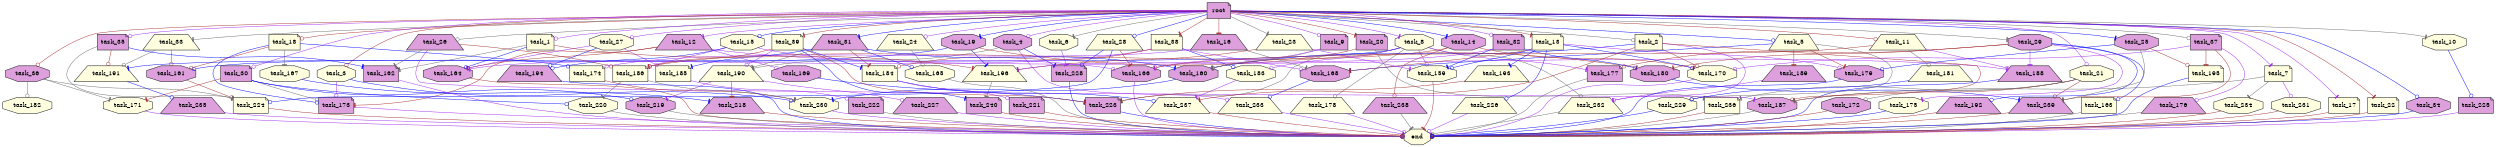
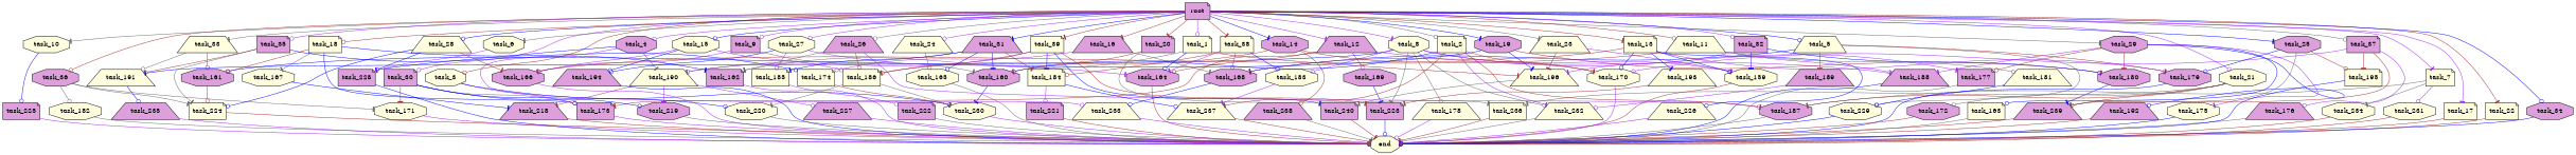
  digraph {
    node [fillcolor=lightyellow shape=octagon style=filled]
    edge [arrowhead=odot color=brown]
    task_12 [fillcolor=plum shape=trapezium]
    task_169 [fillcolor=plum]
    task_164 [fillcolor=plum]
    task_188 [fillcolor=plum shape=trapezium]
    task_173 [fillcolor=plum shape=note]
    task_223 [fillcolor=plum shape=note]
    end
    task_160 [fillcolor=plum]
    task_230
    task_36 [fillcolor=plum]
    task_171
    task_182
    task_224 [shape=note]
    task_19 [fillcolor=plum]
    task_180 [fillcolor=plum]
    task_196 [shape=trapezium]
    task_161 [fillcolor=plum]
    task_239 [fillcolor=plum shape=trapezium]
    task_240 [fillcolor=plum shape=note]
    root [fillcolor=plum shape=note]
    task_10
    task_18 [shape=note]
    task_4 [fillcolor=plum]
    task_33 [shape=trapezium]
    task_8
    task_15
    task_5 [shape=trapezium]
    task_27
    task_14 [fillcolor=plum]
    task_21
    task_38 [shape=note]
    task_16 [fillcolor=plum shape=trapezium]
    task_7 [shape=note]
    task_24 [shape=trapezium]
    task_26 [fillcolor=plum shape=trapezium]
    task_30 [fillcolor=plum shape=note]
    task_39 [shape=note]
    task_17 [shape=note]
    task_31 [fillcolor=plum shape=trapezium]
    task_2 [shape=note]
    task_35 [fillcolor=plum shape=note]
    task_3
    task_22 [shape=note]
    task_29 [fillcolor=plum]
    task_28 [shape=trapezium]
    task_23 [shape=trapezium]
    task_6
    task_32 [fillcolor=plum shape=note]
    task_20 [fillcolor=plum shape=note]
    task_9 [fillcolor=plum shape=note]
    task_37 [fillcolor=plum shape=note]
    task_1 [shape=note]
    task_34 [fillcolor=plum]
    task_25 [fillcolor=plum]
    task_13 [shape=note]
    task_11 [shape=trapezium]
    task_225 [fillcolor=plum shape=note]
    task_167
    task_174 [shape=note]
    task_233 [shape=trapezium]
    task_228 [fillcolor=plum shape=note]
    task_190 [shape=trapezium]
    task_191 [shape=trapezium]
    task_232 [shape=trapezium]
    task_183
    task_177 [fillcolor=plum shape=note]
    task_159
    task_178 [shape=trapezium]
    task_186 [shape=note]
    task_166 [fillcolor=plum]
    task_194 [fillcolor=plum shape=trapezium]
    task_168 [fillcolor=plum]
    task_189 [fillcolor=plum shape=trapezium]
    task_229
    task_179 [fillcolor=plum]
    task_185 [shape=note]
    task_170
    task_238 [fillcolor=plum shape=trapezium]
    task_172 [fillcolor=plum]
    task_187 [fillcolor=plum]
    task_236 [shape=note]
    task_184 [shape=note]
    task_234
    task_231
    task_165
    task_162 [fillcolor=plum shape=note]
    task_219 [fillcolor=plum]
    task_220
    task_237 [shape=trapezium]
    task_192 [fillcolor=plum shape=trapezium]
    task_163 [shape=note]
    task_175
    task_176 [fillcolor=plum shape=trapezium]
    task_195 [shape=note]
    task_193 [shape=trapezium]
    task_226 [shape=trapezium]
    task_181 [shape=trapezium]
    task_218 [fillcolor=plum shape=trapezium]
    task_227 [fillcolor=plum shape=trapezium]
    task_235 [fillcolor=plum shape=trapezium]
    task_222 [fillcolor=plum shape=note]
    task_221 [fillcolor=plum shape=note]
    task_12 -> task_169 [color=purple]
    task_12 -> task_164
    task_12 -> task_188 [arrowhead=tee color=purple]
    task_12 -> task_173 [arrowhead=tee]
    task_169 -> task_223 [arrowhead=tee color=blue]
    task_164 -> end
    task_188 -> end [color=blue]
    task_173 -> end [color=purple]
    task_223 -> end [color=blue]
    task_160 -> task_230 [arrowhead=tee color=blue]
    task_230 -> end [color=purple]
    task_36 -> task_171 [arrowhead=tee color=gray40]
    task_36 -> task_182 [color=gray40]
    task_36 -> task_224 [arrowhead=tee color=gray40]
    task_171 -> end [arrowhead=tee color=purple]
+   task_182 -> end [arrowhead=tee color=gray40]
    task_224 -> end
    task_19 -> task_180 [arrowhead=tee]
    task_19 -> task_196 [arrowhead=tee color=blue]
    task_19 -> task_161 [color=blue]
    task_180 -> task_239 [arrowhead=tee color=blue]
    task_196 -> task_240 [arrowhead=tee color=gray40]
    task_161 -> task_224
    task_239 -> end [arrowhead=tee]
    task_240 -> end [arrowhead=tee]
    root -> task_12 [arrowhead=tee color=purple]
    root -> task_36
    root -> task_19 [arrowhead=tee color=blue]
    root -> task_10 [arrowhead=tee color=gray40]
    root -> task_18
    root -> task_4 [color=purple]
    root -> task_33 [arrowhead=tee color=gray40]
    root -> task_8 [arrowhead=tee color=purple]
    root -> task_15 [color=blue]
    root -> task_5 [color=blue]
    root -> task_27 [color=purple]
    root -> task_14 [arrowhead=tee color=blue]
    root -> task_21 [color=purple]
    root -> task_38 [arrowhead=tee]
    root -> task_16 [arrowhead=tee]
    root -> task_7 [arrowhead=tee color=purple]
    root -> task_24 [color=purple]
    root -> task_26 [color=gray40]
    root -> task_30 [color=purple]
    root -> task_39 [arrowhead=tee]
    root -> task_17 [arrowhead=tee color=purple]
    root -> task_31 [arrowhead=tee color=blue]
    root -> task_2 [color=gray40]
    root -> task_35 [color=purple]
    root -> task_3
    root -> task_22 [arrowhead=tee]
    root -> task_29 [arrowhead=tee color=gray40]
    root -> task_28 [color=blue]
    root -> task_23 [arrowhead=tee color=gray40]
    root -> task_6 [arrowhead=tee color=gray40]
    root -> task_32 [color=purple]
    root -> task_20 [arrowhead=tee]
    root -> task_9 [color=purple]
    root -> task_37 [color=gray40]
    root -> task_1 [color=purple]
    root -> task_34 [color=blue]
    root -> task_25 [arrowhead=tee color=blue]
    root -> task_13 [arrowhead=tee]
    root -> task_11
    task_10 -> task_225 [color=blue]
    task_18 -> task_173 [color=blue]
    task_18 -> task_161
    task_18 -> task_167 [arrowhead=tee color=gray40]
    task_18 -> task_174 [color=blue]
    task_4 -> task_233 [color=purple]
    task_4 -> task_228 [arrowhead=tee color=blue]
    task_4 -> task_190 [arrowhead=tee color=gray40]
    task_33 -> task_161
    task_33 -> task_191 [color=gray40]
    task_8 -> task_223 [arrowhead=tee color=gray40]
    task_8 -> task_191 [arrowhead=tee color=blue]
    task_8 -> task_232 [color=gray40]
    task_8 -> task_183 [color=purple]
    task_8 -> task_177 [arrowhead=tee color=purple]
    task_8 -> task_159 [color=purple]
    task_8 -> task_178 [color=gray40]
    task_15 -> task_186 [color=purple]
    task_15 -> task_166 [color=purple]
    task_15 -> task_194 [color=blue]
    task_5 -> task_168 [arrowhead=tee color=blue]
    task_5 -> task_189 [arrowhead=tee]
    task_5 -> task_229 [color=gray40]
    task_5 -> task_179 [arrowhead=tee]
    task_27 -> task_164 [arrowhead=tee color=purple]
    task_27 -> task_194 [color=blue]
    task_27 -> task_185 [color=purple]
    task_14 -> task_186 [arrowhead=tee]
    task_14 -> task_170 [arrowhead=tee]
    task_14 -> task_238
    task_21 -> task_239
    task_21 -> task_172 [color=gray40]
    task_21 -> task_187 [arrowhead=tee]
    task_21 -> task_236 [arrowhead=tee color=gray40]
    task_38 -> task_164 [arrowhead=tee color=purple]
    task_38 -> task_183 [color=blue]
    task_38 -> task_168 [color=purple]
    task_38 -> task_184
    task_16 -> task_174 [color=purple]
    task_16 -> task_168 [arrowhead=tee color=gray40]
    task_7 -> task_187 [arrowhead=tee color=gray40]
    task_7 -> task_234 [arrowhead=tee color=gray40]
    task_7 -> task_231 [color=purple]
    task_24 -> task_165 [color=gray40]
    task_26 -> task_186
    task_26 -> task_187 [arrowhead=tee color=purple]
    task_26 -> task_162 [arrowhead=tee color=gray40]
    task_30 -> task_173 [color=gray40]
    task_30 -> task_171 [arrowhead=tee]
    task_30 -> task_219 [color=blue]
    task_30 -> task_220 [color=blue]
    task_39 -> task_223 [arrowhead=tee]
    task_39 -> task_240 [arrowhead=tee color=blue]
    task_39 -> task_190 [color=purple]
    task_39 -> task_186
    task_39 -> task_184 [arrowhead=tee color=blue]
    task_17 -> end
    task_31 -> task_160 [arrowhead=tee color=blue]
    task_31 -> task_190 [arrowhead=tee color=gray40]
    task_31 -> task_185 [arrowhead=tee color=blue]
    task_31 -> task_184 [arrowhead=tee]
    task_31 -> task_165 [color=blue]
    task_2 -> task_160 [color=blue]
    task_2 -> task_232 [arrowhead=tee color=purple]
    task_2 -> task_170
    task_2 -> task_187
    task_2 -> task_237 [arrowhead=tee]
    task_35 -> task_224 [arrowhead=tee color=gray40]
    task_35 -> task_191
    task_35 -> task_162 [arrowhead=tee color=blue]
    task_3 -> task_173 [color=purple]
    task_3 -> task_230 [color=blue]
    task_22 -> end
    task_29 -> task_188 [arrowhead=tee color=purple]
    task_29 -> task_180 [arrowhead=tee]
    task_29 -> task_177
    task_29 -> task_192 [color=blue]
    task_29 -> task_163 [color=blue]
    task_29 -> task_175 [arrowhead=tee color=purple]
    task_28 -> task_224 [color=blue]
    task_28 -> task_228 [color=blue]
    task_28 -> task_166 [arrowhead=tee]
    task_23 -> task_196 [arrowhead=tee]
    task_23 -> task_159 [arrowhead=tee color=purple]
    task_6 -> task_228 [arrowhead=tee color=purple]
    task_32 -> task_180 [color=blue]
    task_32 -> task_196 [arrowhead=tee color=purple]
    task_32 -> task_159 [arrowhead=tee color=blue]
    task_20 -> task_160 [arrowhead=tee]
    task_20 -> task_236 [arrowhead=tee color=gray40]
    task_9 -> task_160 [arrowhead=tee color=gray40]
    task_9 -> task_166 [arrowhead=tee color=purple]
    task_37 -> task_239 [arrowhead=tee]
    task_37 -> task_170 [color=purple]
    task_37 -> task_176 [color=purple]
    task_37 -> task_195 [arrowhead=tee]
    task_1 -> task_164 [color=blue]
    task_1 -> task_196 [arrowhead=tee]
    task_1 -> task_162 [arrowhead=tee color=gray40]
    task_34 -> end [arrowhead=tee color=blue]
    task_25 -> task_239 [arrowhead=tee color=gray40]
    task_25 -> task_179 [color=blue]
    task_25 -> task_195
    task_13 -> task_159 [color=blue]
    task_13 -> task_168 [arrowhead=tee]
    task_13 -> task_179 [color=purple]
    task_13 -> task_170 [color=blue]
    task_13 -> task_193 [arrowhead=tee color=blue]
    task_13 -> task_226 [color=blue]
    task_11 -> task_188 [color=purple]
    task_11 -> task_166
    task_11 -> task_181 [color=gray40]
    task_225 -> end [color=purple]
    task_167 -> task_218 [arrowhead=tee color=blue]
    task_174 -> task_230 [arrowhead=tee]
    task_233 -> end [arrowhead=tee color=purple]
    task_228 -> end [color=blue]
    task_190 -> task_219 [arrowhead=tee color=purple]
    task_190 -> task_218 [arrowhead=tee]
    task_190 -> task_227 [color=purple]
    task_191 -> task_235 [color=blue]
    task_232 -> end [color=gray40]
    task_183 -> task_237 [arrowhead=tee color=purple]
    task_177 -> end [color=gray40]
    task_159 -> end [arrowhead=tee]
    task_178 -> end [color=purple]
    task_186 -> task_230 [arrowhead=tee color=gray40]
    task_186 -> task_220 [arrowhead=tee color=gray40]
    task_166 -> end [arrowhead=tee color=purple]
    task_194 -> end [color=blue]
    task_168 -> task_233 [color=blue]
    task_189 -> task_232 [color=purple]
    task_229 -> end [arrowhead=tee color=blue]
    task_179 -> end [color=blue]
    task_185 -> task_222 [color=purple]
    task_170 -> end [arrowhead=tee color=purple]
    task_238 -> end [arrowhead=tee color=gray40]
    task_172 -> end [arrowhead=tee]
    task_187 -> end [color=gray40]
    task_236 -> end [arrowhead=tee]
    task_184 -> task_237 [color=blue]
    task_184 -> task_221 [color=purple]
    task_234 -> end
    task_231 -> end [arrowhead=tee]
    task_165 -> end [arrowhead=tee color=gray40]
    task_162 -> end [color=purple]
    task_219 -> end [color=gray40]
    task_220 -> end [arrowhead=tee color=gray40]
    task_237 -> end [arrowhead=tee]
    task_192 -> end [arrowhead=tee]
    task_163 -> end [color=gray40]
    task_175 -> end [color=blue]
    task_176 -> end [color=gray40]
    task_195 -> end [color=blue]
    task_193 -> task_223 [arrowhead=tee]
    task_226 -> end [color=purple]
    task_181 -> task_229 [color=blue]
    task_218 -> end
    task_227 -> end [color=purple]
    task_235 -> end [arrowhead=tee color=purple]
    task_222 -> end [arrowhead=tee color=gray40]
    task_221 -> end
  }
